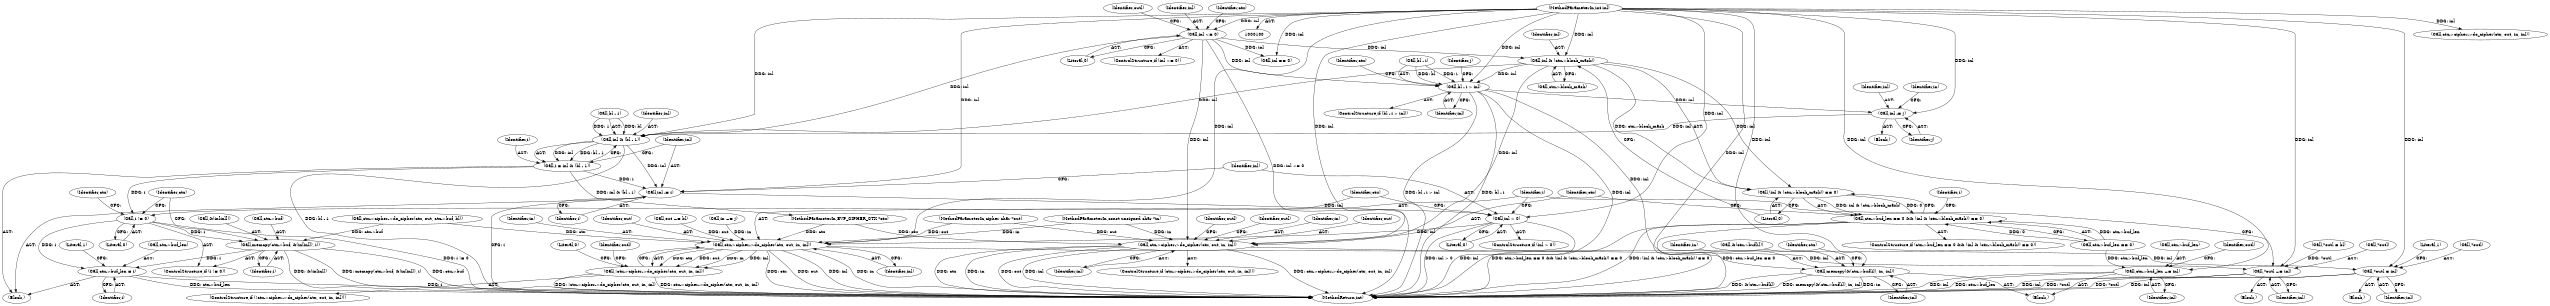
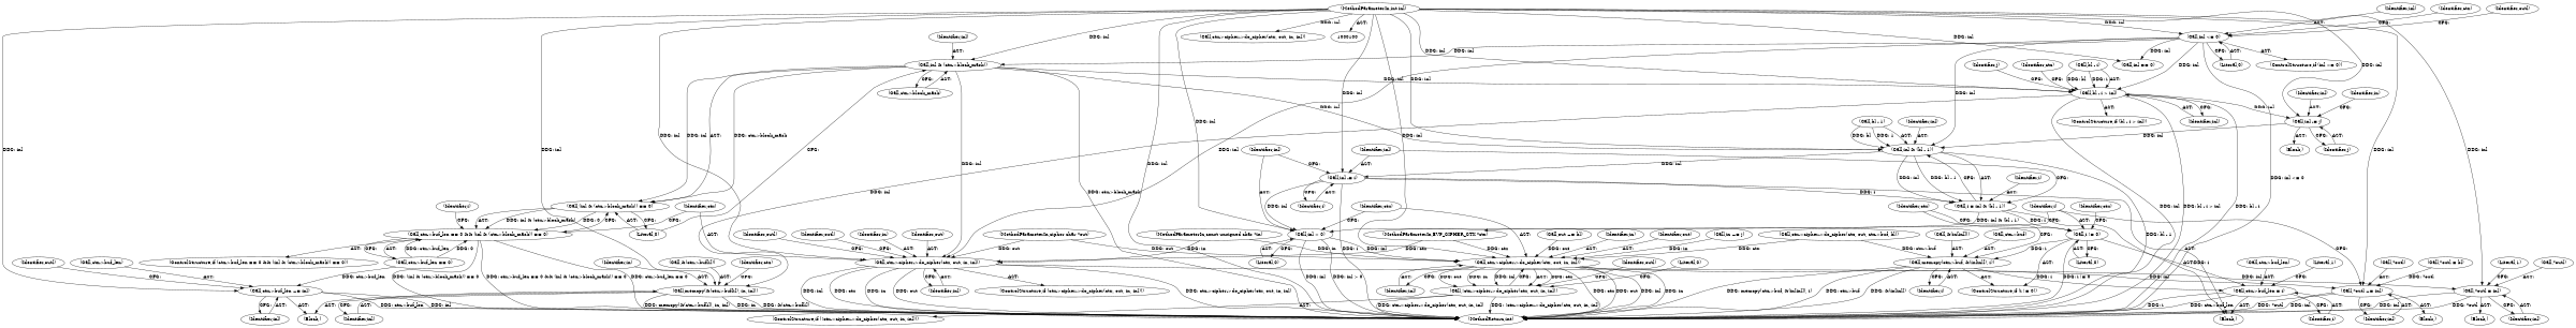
  digraph {
    n1 [label="(Call,inl & (ctx->block_mask))"]
    n2 [label="(Call,(inl & (ctx->block_mask)) == 0)"]
    n3 [label="(Call,ctx->cipher->do_cipher(ctx, out, in, inl))"]
    n4 [label="(Call,bl - i > inl)"]
    n5 [label="(Call,inl & (bl - 1))"]
    n6 [label="(Call,ctx->block_mask)"]
    n7 [label="(MethodReturn,int)"]
    n8 [label="(Call,ctx->buf_len == 0 && (inl & (ctx->block_mask)) == 0)"]
    n9 [label="(Literal,0)"]
    n10 [label="(Call,*outl = inl)"]
    n11 [label="(Identifier,inl)"]
    n12 [label="(ControlStructure,if (ctx->cipher->do_cipher(ctx, out, in, inl)))"]
    n13 [label="(Call,memcpy(&(ctx->buf[i]), in, inl))"]
    n14 [label="(Call,inl -= j)"]
    n15 [label="(Identifier,inl)"]
    n16 [label="(ControlStructure,if (bl - i > inl))"]
    n17 [label="(Call,inl -= i)"]
    n18 [label="(Call,i = inl & (bl - 1))"]
    n19 [label="(Call,inl <= 0)"]
    n20 [label="(Call,inl == 0)"]
    n21 [label="(Literal,0)"]
    n22 [label="(ControlStructure,if (inl <= 0))"]
    n23 [label="(MethodParameterIn,int inl)"]
    n24 [label="(Call,ctx->buf_len += inl)"]
    n25 [label="(Call,inl > 0)"]
    n26 [label="(Call,ctx->cipher->do_cipher(ctx, out, in, inl))"]
    n27 [label="(Call,*outl += inl)"]
    n28 [label="(Call,ctx->cipher->do_cipher(ctx, out, in, inl))"]
    1000100
    n30 [label="(Identifier,inl)"]
    n31 [label="(Block,)"]
    n32 [label="(Block,)"]
    n33 [label="(Identifier,inl)"]
    n34 [label="(Identifier,inl)"]
    n35 [label="(Identifier,j)"]
    n36 [label="(Block,)"]
    n37 [label="(Block,)"]
    n38 [label="(Identifier,i)"]
    n39 [label="(Literal,0)"]
-   n40 [label="(ControlStructure,if (inl > 0))"]
    n41 [label="(Call,!ctx->cipher->do_cipher(ctx, out, in, inl))"]
    n42 [label="(Identifier,inl)"]
    n43 [label="(Block,)"]
    n44 [label="(Identifier,inl)"]
    n45 [label="(ControlStructure,if (ctx->buf_len == 0 && (inl & (ctx->block_mask)) == 0))"]
    n46 [label="(Call,ctx->buf_len == 0)"]
    n47 [label="(Call,i != 0)"]
    n48 [label="(MethodParameterIn,EVP_CIPHER_CTX *ctx)"]
    n49 [label="(Call,bl - 1)"]
    n50 [label="(Call,memcpy(ctx->buf, &(in[inl]), i))"]
    n51 [label="(Call,ctx->buf_len = i)"]
    n52 [label="(ControlStructure,if (i != 0))"]
    n53 [label="(Literal,0)"]
    n54 [label="(ControlStructure,if (!ctx->cipher->do_cipher(ctx, out, in, inl)))"]
    n55 [label="(Identifier,i)"]
    n56 [label="(Identifier,i)"]
    n57 [label="(Call,&(ctx->buf[i]))"]
    n58 [label="(Identifier,outl)"]
    n59 [label="(Call,ctx->buf_len)"]
    n60 [label="(Literal,0)"]
    n61 [label="(Call,ctx->buf_len)"]
    n62 [label="(Identifier,i)"]
    n63 [label="(Call,in += j)"]
    n64 [label="(Call,*outl)"]
    n65 [label="(Identifier,ctx)"]
    n66 [label="(Identifier,ctx)"]
    n67 [label="(Identifier,inl)"]
    n68 [label="(Literal,1)"]
    n69 [label="(Identifier,ctx)"]
    n70 [label="(Identifier,i)"]
    n71 [label="(Identifier,inl)"]
    n72 [label="(Call,&(in[inl]))"]
    n73 [label="(Call,out += bl)"]
    n74 [label="(Identifier,inl)"]
    n75 [label="(MethodParameterIn,const unsigned char *in)"]
    n76 [label="(Identifier,in)"]
    n77 [label="(Call,bl - i)"]
    n78 [label="(Identifier,j)"]
    n79 [label="(Identifier,in)"]
    n80 [label="(Identifier,out)"]
    n81 [label="(Identifier,in)"]
    n82 [label="(Identifier,ctx)"]
    n83 [label="(Identifier,ctx)"]
    n84 [label="(Identifier,inl)"]
    n85 [label="(Identifier,outl)"]
    n86 [label="(Identifier,inl)"]
    n87 [label="(Identifier,out)"]
    n88 [label="(Call,ctx->buf)"]
    n89 [label="(Identifier,outl)"]
    n90 [label="(MethodParameterIn,cipher char *out)"]
    n91 [label="(Identifier,in)"]
    n92 [label="(Identifier,outl)"]
    n93 [label="(Identifier,i)"]
    n94 [label="(Identifier,ctx)"]
    n95 [label="(Identifier,inl)"]
    n96 [label="(Call,ctx->cipher->do_cipher(ctx, out, ctx->buf, bl))"]
    n97 [label="(Identifier,ctx)"]
    n98 [label="(Literal,1)"]
    n99 [label="(Call,*outl)"]
    n100 [label="(Identifier,outl)"]
    n101 [label="(Call,*outl = bl)"]
    n1 -> n2 [label="AST: "]
    n1 -> n2 [label="DDG: inl"]
    n1 -> n2 [label="DDG: ctx->block_mask"]
    n1 -> n3 [label="DDG: inl"]
    n1 -> n4 [label="DDG: inl"]
    n1 -> n5 [label="DDG: inl"]
    n1 -> n6 [label="CFG: "]
+   n1 -> n7 [label="DDG: ctx->block_mask"]
    n2 -> n8 [label="AST: "]
    n2 -> n8 [label="DDG: inl & (ctx->block_mask)"]
    n2 -> n8 [label="DDG: 0"]
    n2 -> n9 [label="CFG: "]
    n3 -> n7 [label="DDG: ctx->cipher->do_cipher(ctx, out, in, inl)"]
    n3 -> n7 [label="DDG: inl"]
    n3 -> n7 [label="DDG: ctx"]
    n3 -> n7 [label="DDG: in"]
    n3 -> n7 [label="DDG: out"]
    n3 -> n10 [label="DDG: inl"]
    n3 -> n11 [label="CFG: "]
    n3 -> n12 [label="AST: "]
    n4 -> n7 [label="DDG: bl - i"]
    n4 -> n7 [label="DDG: inl"]
    n4 -> n7 [label="DDG: bl - i > inl"]
    n4 -> n13 [label="DDG: inl"]
    n4 -> n14 [label="DDG: inl"]
    n4 -> n15 [label="CFG: "]
    n4 -> n16 [label="AST: "]
    n5 -> n7 [label="DDG: bl - 1"]
    n5 -> n17 [label="DDG: inl"]
    n5 -> n18 [label="AST: "]
    n5 -> n18 [label="DDG: inl"]
    n5 -> n18 [label="DDG: bl - 1"]
    n6 -> n1 [label="AST: "]
    n8 -> n2 [label="CFG: "]
    n8 -> n7 [label="DDG: (inl & (ctx->block_mask)) == 0"]
    n8 -> n7 [label="DDG: ctx->buf_len == 0 && (inl & (ctx->block_mask)) == 0"]
    n8 -> n7 [label="DDG: ctx->buf_len == 0"]
    n8 -> n45 [label="AST: "]
    n8 -> n46 [label="CFG: "]
    n9 -> n1 [label="CFG: "]
    n9 -> n2 [label="AST: "]
    n10 -> n7 [label="DDG: inl"]
    n10 -> n7 [label="DDG: *outl"]
    n10 -> n30 [label="CFG: "]
    n10 -> n31 [label="AST: "]
    n11 -> n3 [label="AST: "]
    n13 -> n7 [label="DDG: memcpy(&(ctx->buf[i]), in, inl)"]
    n13 -> n7 [label="DDG: in"]
    n13 -> n7 [label="DDG: &(ctx->buf[i])"]
    n13 -> n32 [label="AST: "]
    n13 -> n33 [label="CFG: "]
    n14 -> n5 [label="DDG: inl"]
    n14 -> n35 [label="CFG: "]
    n14 -> n36 [label="AST: "]
    n15 -> n4 [label="AST: "]
-   n17 -> n7 [label="CFG: i"]
+   n17 -> n7 [label="DDG: i"]
    n17 -> n25 [label="DDG: inl"]
    n17 -> n37 [label="AST: "]
    n17 -> n38 [label="CFG: "]
    n18 -> n5 [label="CFG: "]
-   n18 -> n17 [label="DDG: i"]
+   n17 -> n18 [label="DDG: i"]
    n18 -> n37 [label="AST: "]
    n18 -> n47 [label="DDG: i"]
    n18 -> n48 [label="DDG: inl & (bl - 1)"]
    n19 -> n1 [label="DDG: inl"]
    n19 -> n3 [label="DDG: inl"]
    n19 -> n4 [label="DDG: inl"]
    n19 -> n5 [label="DDG: inl"]
    n19 -> n7 [label="DDG: inl <= 0"]
    n19 -> n20 [label="DDG: inl"]
    n19 -> n21 [label="CFG: "]
    n19 -> n22 [label="AST: "]
    n21 -> n19 [label="AST: "]
    n23 -> n1 [label="DDG: inl"]
    n23 -> n3 [label="DDG: inl"]
    n23 -> n4 [label="DDG: inl"]
    n23 -> n5 [label="DDG: inl"]
    n23 -> n7 [label="DDG: inl"]
    n23 -> n10 [label="DDG: inl"]
    n23 -> n13 [label="DDG: inl"]
    n23 -> n14 [label="DDG: inl"]
    n23 -> n17 [label="DDG: inl"]
    n23 -> n19 [label="DDG: inl"]
    n23 -> n20 [label="DDG: inl"]
    n23 -> n24 [label="DDG: inl"]
    n23 -> n25 [label="DDG: inl"]
    n23 -> n26 [label="DDG: inl"]
    n23 -> n27 [label="DDG: inl"]
    n23 -> n28 [label="DDG: inl"]
    n23 -> 1000100 [label="AST: "]
    n24 -> n7 [label="DDG: ctx->buf_len"]
    n24 -> n7 [label="DDG: inl"]
    n24 -> n32 [label="AST: "]
    n24 -> n34 [label="CFG: "]
    n25 -> n7 [label="DDG: inl"]
    n25 -> n7 [label="DDG: inl > 0"]
    n25 -> n26 [label="DDG: inl"]
    n25 -> n39 [label="CFG: "]
-   n25 -> n40 [label="AST: "]
    n26 -> n7 [label="DDG: ctx"]
    n26 -> n7 [label="DDG: out"]
    n26 -> n7 [label="DDG: inl"]
    n26 -> n7 [label="DDG: in"]
    n26 -> n27 [label="DDG: inl"]
    n26 -> n41 [label="AST: "]
    n26 -> n41 [label="DDG: ctx"]
    n26 -> n41 [label="DDG: out"]
    n26 -> n41 [label="DDG: in"]
    n26 -> n41 [label="DDG: inl"]
    n26 -> n42 [label="CFG: "]
    n27 -> n7 [label="DDG: inl"]
    n27 -> n7 [label="DDG: *outl"]
    n27 -> n43 [label="AST: "]
    n27 -> n44 [label="CFG: "]
    n30 -> n10 [label="AST: "]
    n33 -> n13 [label="AST: "]
    n34 -> n24 [label="AST: "]
    n35 -> n14 [label="AST: "]
    n38 -> n17 [label="AST: "]
    n39 -> n25 [label="AST: "]
    n41 -> n7 [label="DDG: ctx->cipher->do_cipher(ctx, out, in, inl)"]
    n41 -> n7 [label="DDG: !ctx->cipher->do_cipher(ctx, out, in, inl)"]
    n41 -> n26 [label="CFG: "]
    n41 -> n54 [label="AST: "]
    n42 -> n26 [label="AST: "]
    n44 -> n27 [label="AST: "]
    n46 -> n8 [label="AST: "]
    n46 -> n8 [label="DDG: ctx->buf_len"]
    n46 -> n8 [label="DDG: 0"]
    n46 -> n24 [label="DDG: ctx->buf_len"]
    n47 -> n7 [label="DDG: i != 0"]
    n47 -> n50 [label="DDG: i"]
    n47 -> n51 [label="DDG: i"]
    n47 -> n52 [label="AST: "]
    n47 -> n53 [label="CFG: "]
    n48 -> n3 [label="DDG: ctx"]
    n48 -> n26 [label="DDG: ctx"]
    n49 -> n5 [label="AST: "]
    n49 -> n5 [label="DDG: bl"]
    n49 -> n5 [label="DDG: 1"]
    n50 -> n7 [label="DDG: memcpy(ctx->buf, &(in[inl]), i)"]
    n50 -> n7 [label="DDG: ctx->buf"]
    n50 -> n7 [label="DDG: &(in[inl])"]
    n50 -> n51 [label="DDG: i"]
    n50 -> n52 [label="AST: "]
    n50 -> n55 [label="CFG: "]
    n51 -> n7 [label="DDG: ctx->buf_len"]
    n51 -> n7 [label="DDG: i"]
    n51 -> n37 [label="AST: "]
    n51 -> n56 [label="CFG: "]
    n53 -> n47 [label="AST: "]
    n55 -> n50 [label="AST: "]
    n56 -> n51 [label="AST: "]
    n57 -> n13 [label="AST: "]
    n58 -> n41 [label="CFG: "]
    n59 -> n24 [label="AST: "]
    n60 -> n41 [label="CFG: "]
    n61 -> n51 [label="AST: "]
    n62 -> n18 [label="AST: "]
    n63 -> n26 [label="DDG: in"]
    n64 -> n27 [label="AST: "]
    n65 -> n13 [label="CFG: "]
    n66 -> n25 [label="CFG: "]
    n66 -> n26 [label="AST: "]
    n67 -> n14 [label="AST: "]
    n68 -> n51 [label="CFG: "]
    n69 -> n47 [label="CFG: "]
    n70 -> n25 [label="CFG: "]
    n70 -> n27 [label="CFG: "]
    n70 -> n47 [label="AST: "]
    n71 -> n5 [label="AST: "]
    n72 -> n50 [label="AST: "]
    n73 -> n26 [label="DDG: out"]
    n74 -> n17 [label="AST: "]
    n74 -> n18 [label="CFG: "]
    n75 -> n3 [label="DDG: in"]
    n75 -> n26 [label="DDG: in"]
    n76 -> n3 [label="AST: "]
    n77 -> n4 [label="AST: "]
    n77 -> n4 [label="DDG: bl"]
    n77 -> n4 [label="DDG: i"]
    n78 -> n4 [label="CFG: "]
    n79 -> n26 [label="AST: "]
    n80 -> n3 [label="AST: "]
    n81 -> n14 [label="CFG: "]
    n82 -> n47 [label="CFG: "]
    n82 -> n50 [label="CFG: "]
    n83 -> n3 [label="AST: "]
    n83 -> n8 [label="CFG: "]
    n84 -> n17 [label="CFG: "]
    n84 -> n25 [label="AST: "]
    n85 -> n3 [label="CFG: "]
    n86 -> n1 [label="AST: "]
    n87 -> n26 [label="AST: "]
    n88 -> n50 [label="AST: "]
    n89 -> n3 [label="CFG: "]
    n90 -> n3 [label="DDG: out"]
    n90 -> n26 [label="DDG: out"]
    n91 -> n13 [label="AST: "]
    n92 -> n24 [label="CFG: "]
    n93 -> n8 [label="CFG: "]
    n94 -> n4 [label="CFG: "]
    n95 -> n19 [label="AST: "]
    n96 -> n26 [label="DDG: ctx"]
    n96 -> n50 [label="DDG: ctx->buf"]
    n97 -> n19 [label="CFG: "]
    n98 -> n10 [label="CFG: "]
    n99 -> n10 [label="AST: "]
    n100 -> n19 [label="CFG: "]
    n101 -> n27 [label="DDG: *outl"]
  }
